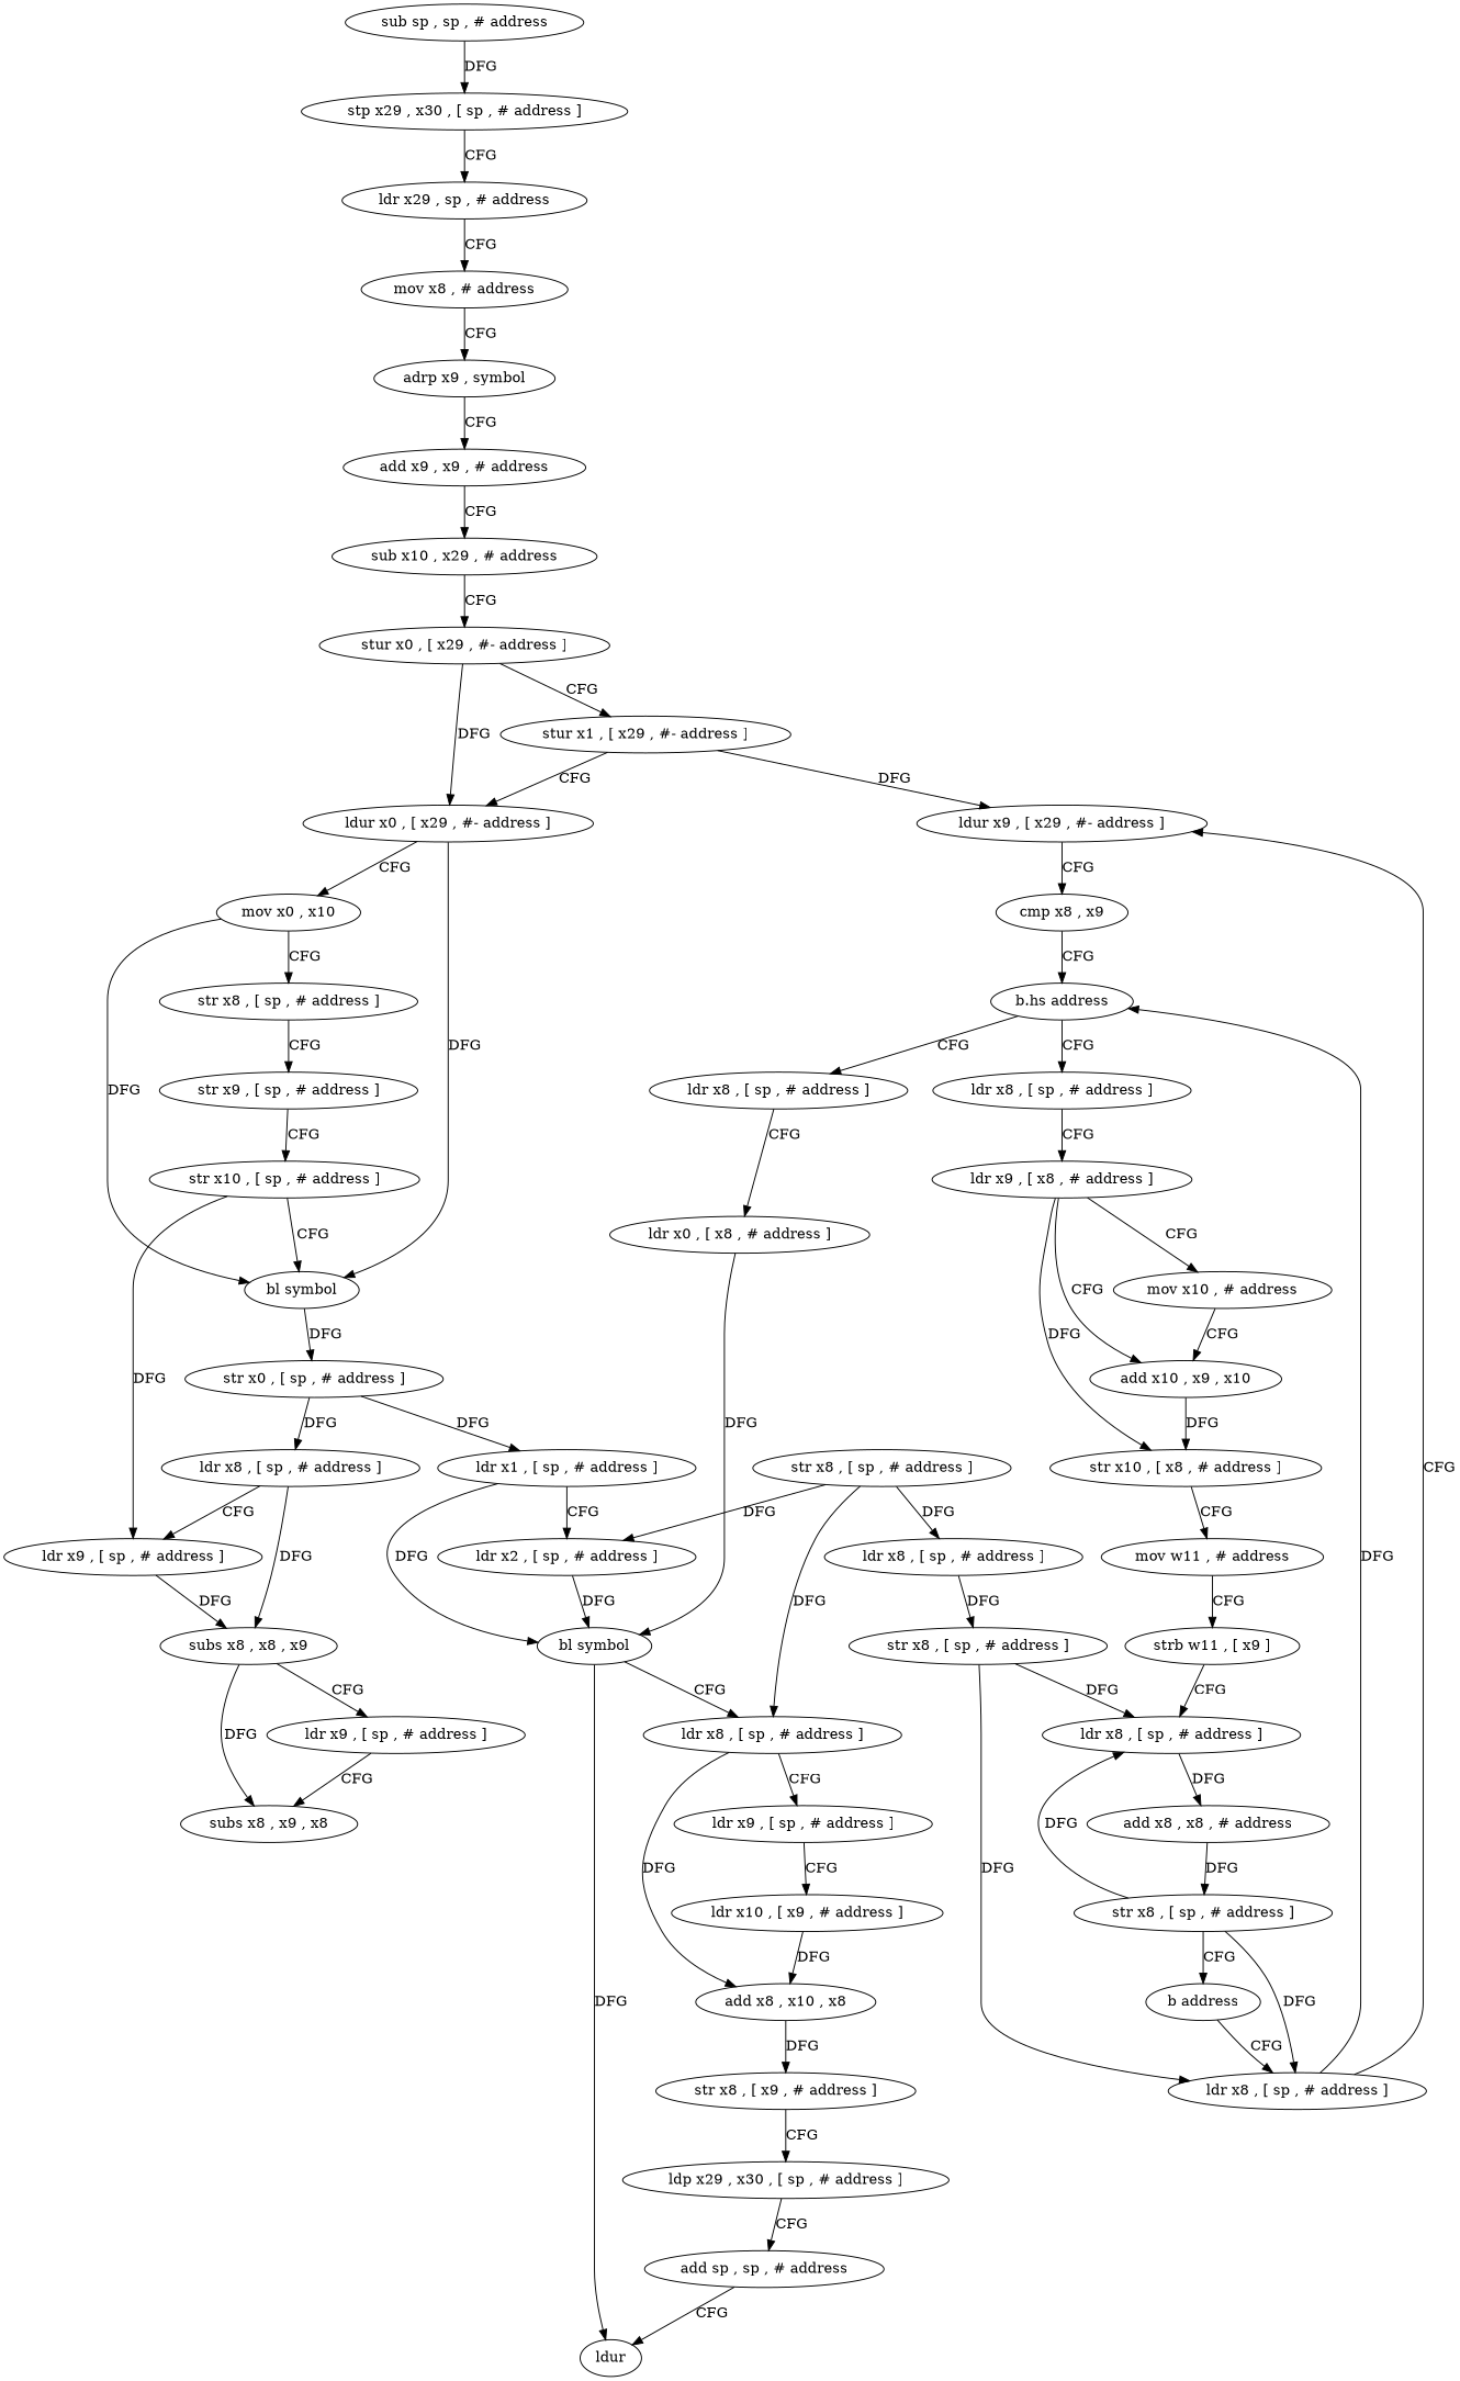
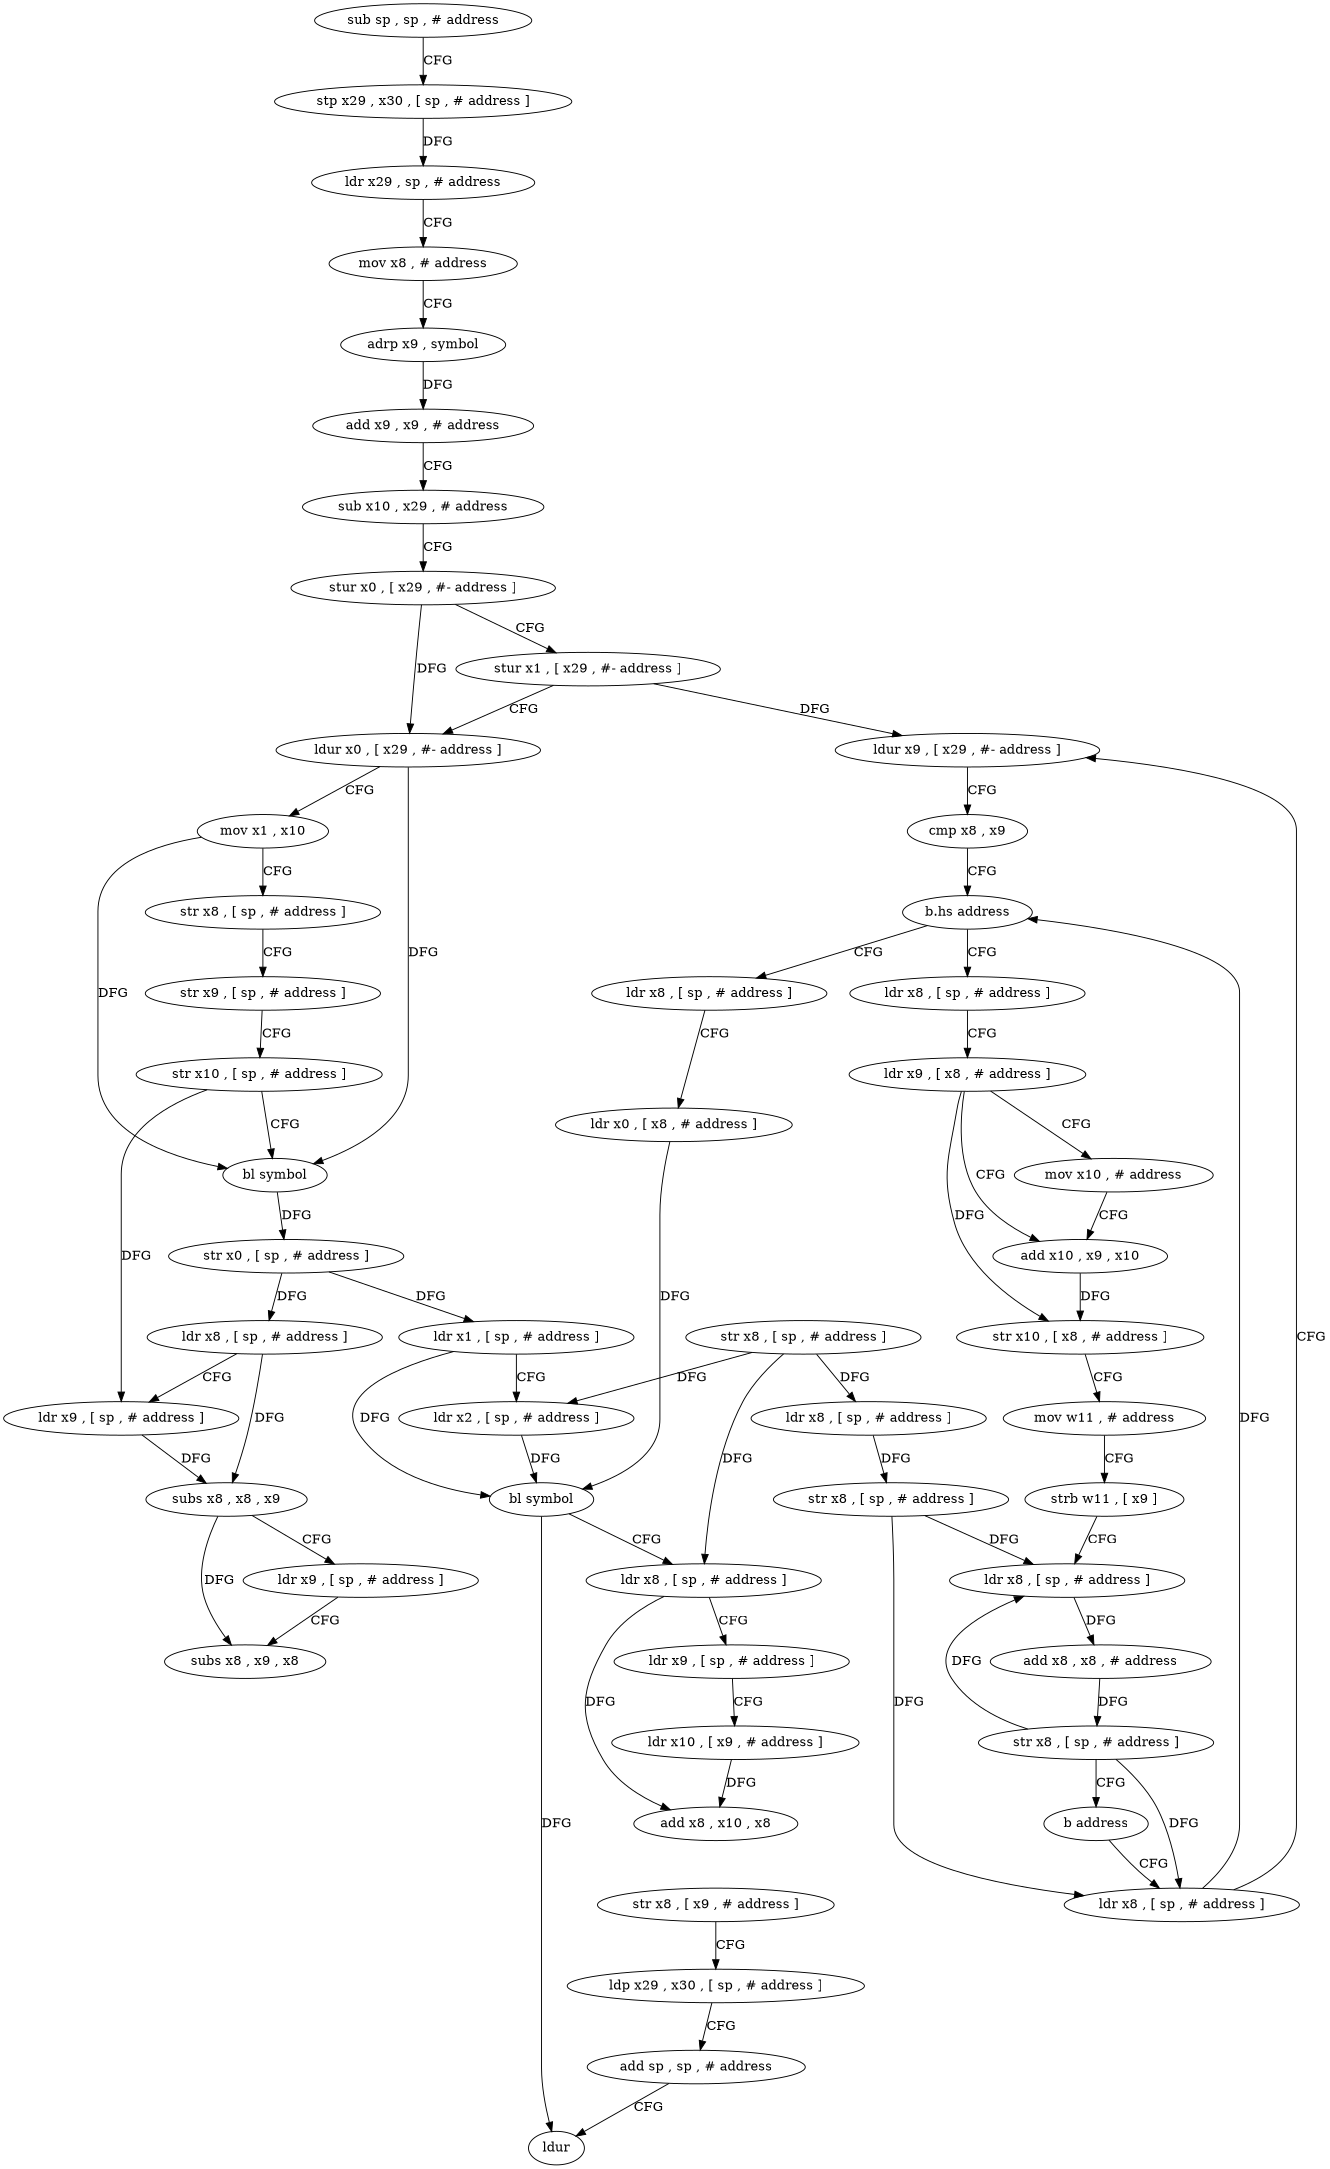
  digraph {
    n1 [label="sub sp , sp , # address"]
    n2 [label="stp x29 , x30 , [ sp , # address ]"]
    n3 [label="ldr x29 , sp , # address"]
    n4 [label="mov x8 , # address"]
    n5 [label="adrp x9 , symbol"]
    n6 [label="add x9 , x9 , # address"]
    n7 [label="sub x10 , x29 , # address"]
    n8 [label="stur x0 , [ x29 , #- address ]"]
    n9 [label="stur x1 , [ x29 , #- address ]"]
    n10 [label="ldur x0 , [ x29 , #- address ]"]
    n11 [label="ldur x9 , [ x29 , #- address ]"]
-   n12 [label="mov x0 , x10"]
+   n12 [label="mov x1 , x10"]
    n13 [label="bl symbol"]
    n14 [label="cmp x8 , x9"]
    n15 [label="str x8 , [ sp , # address ]"]
    n16 [label="str x0 , [ sp , # address ]"]
    n17 [label="str x9 , [ sp , # address ]"]
    n18 [label="str x10 , [ sp , # address ]"]
    n19 [label="ldr x9 , [ sp , # address ]"]
    n20 [label="subs x8 , x8 , x9"]
    n21 [label="ldr x8 , [ sp , # address ]"]
    n22 [label="ldr x1 , [ sp , # address ]"]
    n23 [label="ldr x2 , [ sp , # address ]"]
    n24 [label="bl symbol"]
    n25 [label="ldr x9 , [ sp , # address ]"]
    n26 [label="subs x8 , x9 , x8"]
    n27 [label="str x8 , [ sp , # address ]"]
    n28 [label="ldr x8 , [ sp , # address ]"]
    n29 [label="ldr x8 , [ sp , # address ]"]
    n30 [label="str x8 , [ sp , # address ]"]
    n31 [label="ldr x9 , [ sp , # address ]"]
    n32 [label="add x8 , x10 , x8"]
    n33 [label="ldr x8 , [ sp , # address ]"]
    n34 [label="ldr x8 , [ sp , # address ]"]
    n35 [label="b.hs address"]
    n36 [label="add x8 , x8 , # address"]
    n37 [label="ldr x8 , [ sp , # address ]"]
    n38 [label="ldr x8 , [ sp , # address ]"]
    n39 [label="ldr x0 , [ x8 , # address ]"]
    n40 [label=ldur]
    n41 [label="ldr x10 , [ x9 , # address ]"]
    n42 [label="str x8 , [ x9 , # address ]"]
    n43 [label="ldp x29 , x30 , [ sp , # address ]"]
    n44 [label="add sp , sp , # address"]
    n45 [label="ldr x9 , [ x8 , # address ]"]
    n46 [label="mov x10 , # address"]
    n47 [label="add x10 , x9 , x10"]
    n48 [label="str x10 , [ x8 , # address ]"]
    n49 [label="strb w11 , [ x9 ]"]
    n50 [label="mov w11 , # address"]
    n51 [label="str x8 , [ sp , # address ]"]
    n52 [label="b address"]
-   n1 -> n2 [label=DFG]
-   n2 -> n3 [label=CFG]
+   n1 -> n2 [label=CFG]
+   n2 -> n3 [label=DFG]
    n3 -> n4 [label=CFG]
    n4 -> n5 [label=CFG]
-   n5 -> n6 [label=CFG]
+   n5 -> n6 [label=DFG]
    n6 -> n7 [label=CFG]
    n7 -> n8 [label=CFG]
    n8 -> n9 [label=CFG]
    n8 -> n10 [label=DFG]
    n9 -> n10 [label=CFG]
    n9 -> n11 [label=DFG]
    n10 -> n12 [label=CFG]
    n10 -> n13 [label=DFG]
    n11 -> n14 [label=CFG]
    n12 -> n13 [label=DFG]
    n12 -> n15 [label=CFG]
    n13 -> n16 [label=DFG]
    n14 -> n35 [label=CFG]
    n15 -> n17 [label=CFG]
    n16 -> n21 [label=DFG]
    n16 -> n22 [label=DFG]
    n17 -> n18 [label=CFG]
    n18 -> n13 [label=CFG]
    n18 -> n19 [label=DFG]
    n19 -> n20 [label=DFG]
    n20 -> n25 [label=CFG]
    n20 -> n26 [label=DFG]
    n21 -> n19 [label=CFG]
    n21 -> n20 [label=DFG]
    n22 -> n23 [label=CFG]
    n22 -> n24 [label=DFG]
    n23 -> n24 [label=DFG]
    n24 -> n29 [label=CFG]
    n24 -> n40 [label=DFG]
    n25 -> n26 [label=CFG]
    n27 -> n23 [label=DFG]
    n27 -> n28 [label=DFG]
    n27 -> n29 [label=DFG]
    n28 -> n30 [label=DFG]
    n29 -> n31 [label=CFG]
    n29 -> n32 [label=DFG]
    n30 -> n33 [label=DFG]
    n30 -> n34 [label=DFG]
    n31 -> n41 [label=CFG]
-   n32 -> n42 [label=DFG]
    n33 -> n11 [label=CFG]
    n33 -> n35 [label=DFG]
    n34 -> n36 [label=DFG]
    n35 -> n37 [label=CFG]
    n35 -> n38 [label=CFG]
    n36 -> n51 [label=DFG]
    n37 -> n39 [label=CFG]
    n38 -> n45 [label=CFG]
    n39 -> n24 [label=DFG]
    n41 -> n32 [label=DFG]
    n42 -> n43 [label=CFG]
    n43 -> n44 [label=CFG]
    n44 -> n40 [label=CFG]
    n45 -> n46 [label=CFG]
    n45 -> n47 [label=CFG]
    n45 -> n48 [label=DFG]
    n46 -> n47 [label=CFG]
    n47 -> n48 [label=DFG]
    n48 -> n50 [label=CFG]
    n49 -> n34 [label=CFG]
    n50 -> n49 [label=CFG]
    n51 -> n33 [label=DFG]
    n51 -> n34 [label=DFG]
    n51 -> n52 [label=CFG]
    n52 -> n33 [label=CFG]
  }
